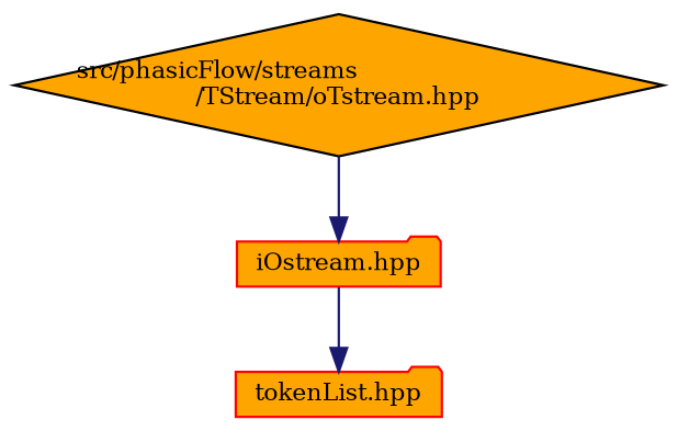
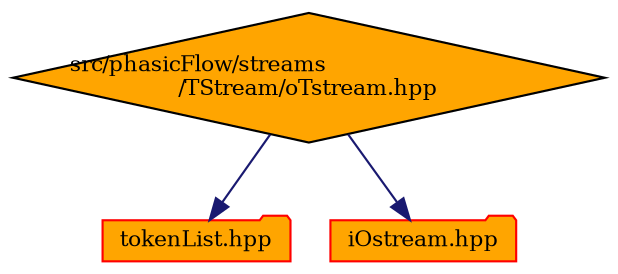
  digraph {
    fontname="DejaVu Serif"
    node [color=red fillcolor=orange fontname="DejaVu Serif" fontsize=10 shape=folder style=filled]
    edge [color=midnightblue fontname="DejaVu Serif" fontsize=10 labelfontname=Helvetica labelfontsize=10 style=solid]
    n1 [color=black fontcolor=black height=0.2 label="src/phasicFlow/streams\l/TStream/oTstream.hpp" shape=diamond width=0.4]
    n2 [height=0.2 label="tokenList.hpp" width=0.4]
    n3 [height=0.2 label="iOstream.hpp" width=0.4]
-   n3 -> n2
+   n1 -> n2
    n1 -> n3
  }
